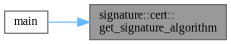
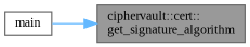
  digraph {
    rankdir=RL
    fontname="Liberation Serif"
    node [fontname="Liberation Serif" fontsize=10 shape=box style=filled]
-   n1 [color=gray40 fillcolor=grey60 fontcolor=black height=0.2 label="signature::cert::\lget_signature_algorithm" width=0.4]
+   n1 [color=gray40 fillcolor=grey60 fontcolor=black height=0.2 label="ciphervault::cert::\lget_signature_algorithm" width=0.4]
    n2 [color=grey40 fillcolor=white height=0.2 label=main width=0.4]
    n1 -> n2 [color=steelblue1 dir=back fontname="Liberation Serif" fontsize=10 labelfontname=Helvetica labelfontsize=10 style=solid]
  }
